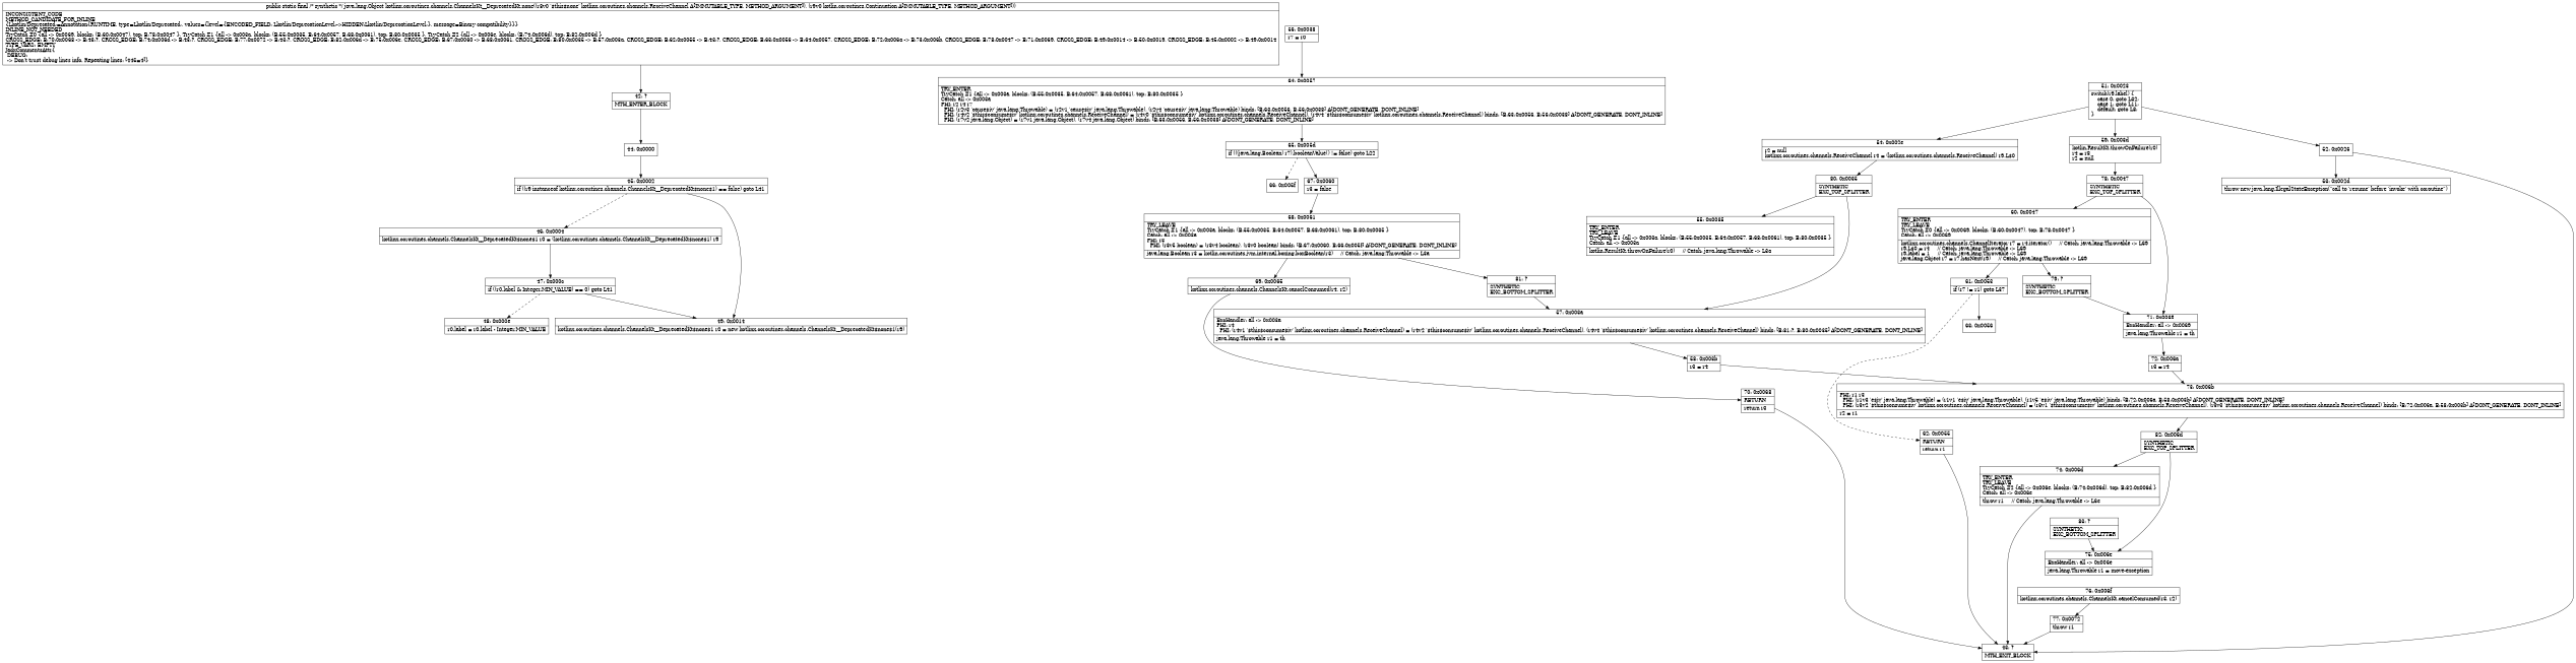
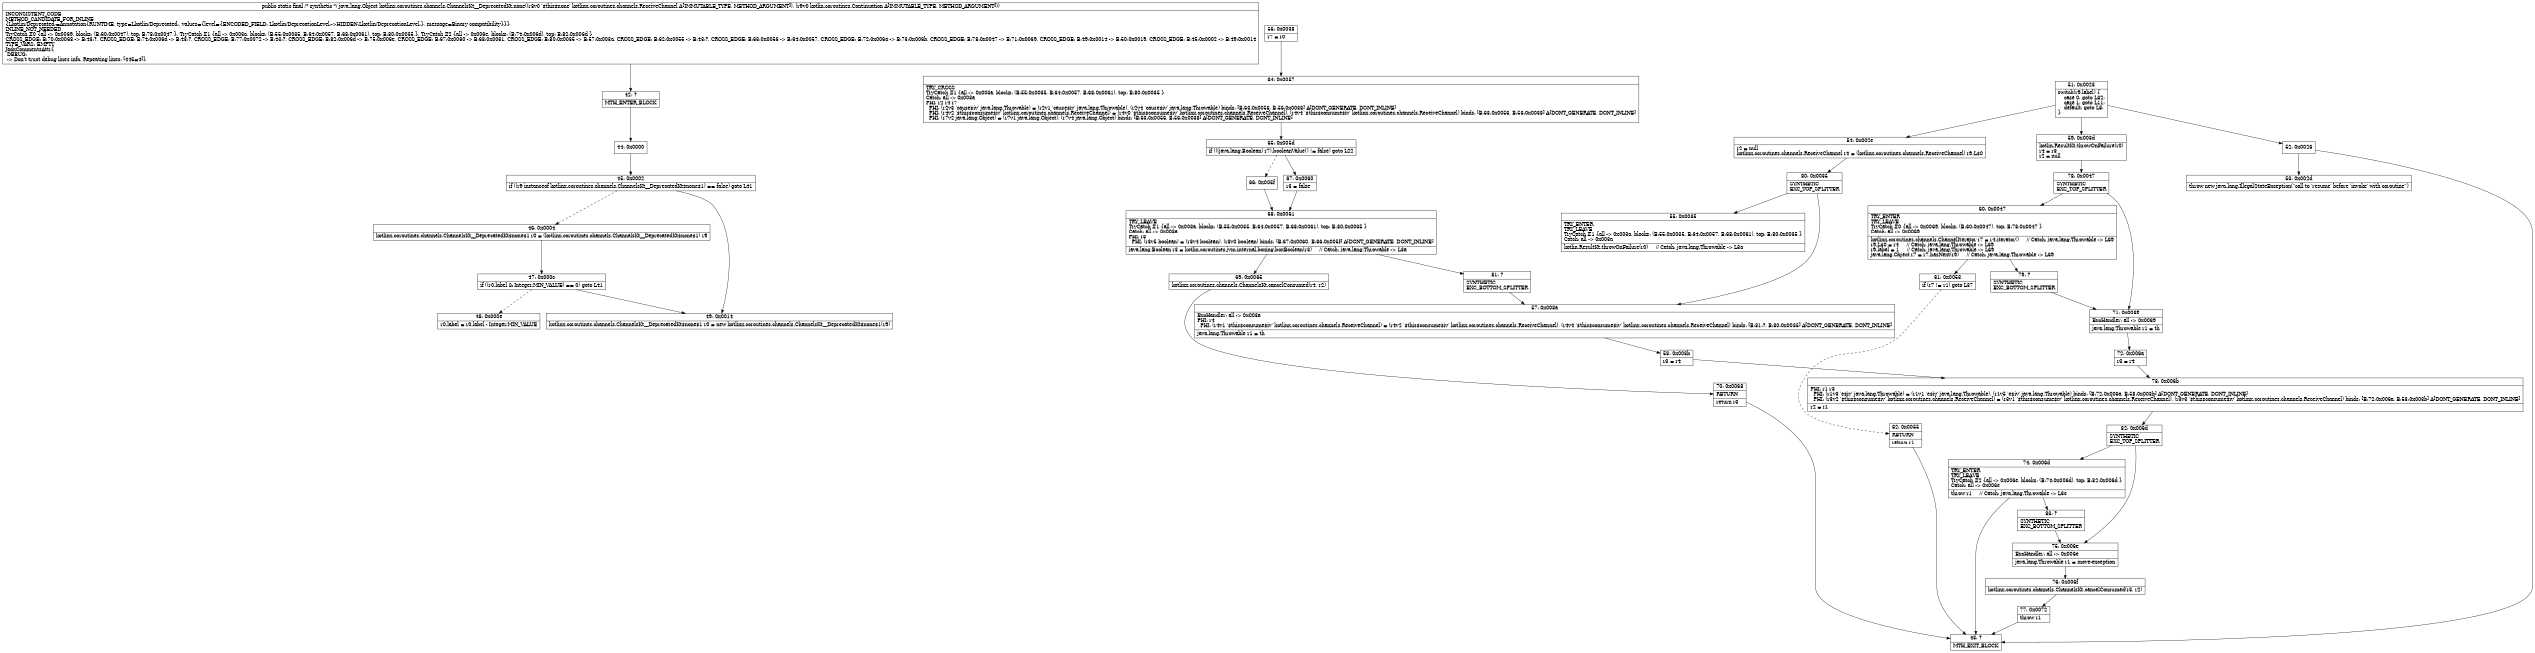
  digraph {
    node [shape=record]
    n1 [label="{42\:\ ?|MTH_ENTER_BLOCK\l}"]
    n2 [label="{44\:\ 0x0000}"]
    n3 [label="{45\:\ 0x0002|if ((r9 instanceof kotlinx.coroutines.channels.ChannelsKt__DeprecatedKt$none$1) == false) goto L41\l}"]
    n4 [label="{46\:\ 0x0004|kotlinx.coroutines.channels.ChannelsKt__DeprecatedKt$none$1 r0 = (kotlinx.coroutines.channels.ChannelsKt__DeprecatedKt$none$1) r9\l}"]
    n5 [label="{49\:\ 0x0014|kotlinx.coroutines.channels.ChannelsKt__DeprecatedKt$none$1 r0 = new kotlinx.coroutines.channels.ChannelsKt__DeprecatedKt$none$1(r9)\l}"]
    n6 [label="{47\:\ 0x000c|if ((r0.label & Integer.MIN_VALUE) == 0) goto L41\l}"]
    n7 [label="{48\:\ 0x000e|r0.label = r0.label \- Integer.MIN_VALUE\l}"]
    n8 [label="{51\:\ 0x0023|switch(r9.label) \{\l    case 0: goto L32;\l    case 1: goto L11;\l    default: goto L8;\l\}\l}"]
    n9 [label="{52\:\ 0x0026}"]
    n10 [label="{54\:\ 0x002e|r2 = null\lkotlinx.coroutines.channels.ReceiveChannel r4 = (kotlinx.coroutines.channels.ReceiveChannel) r9.L$0\l}"]
    n11 [label="{59\:\ 0x003d|kotlin.ResultKt.throwOnFailure(r0)\lr4 = r8\lr2 = null\l}"]
    n12 [label="{53\:\ 0x002d|throw new java.lang.IllegalStateException(\"call to 'resume' before 'invoke' with coroutine\")\l}"]
    n13 [label="{43\:\ ?|MTH_EXIT_BLOCK\l}"]
    n14 [label="{80\:\ 0x0035|SYNTHETIC\lEXC_TOP_SPLITTER\l}"]
    n15 [label="{78\:\ 0x0047|SYNTHETIC\lEXC_TOP_SPLITTER\l}"]
    n16 [label="{55\:\ 0x0035|TRY_ENTER\lTRY_LEAVE\lTryCatch #1 \{all \-\> 0x003a, blocks: (B:55:0x0035, B:64:0x0057, B:68:0x0061), top: B:80:0x0035 \}\lCatch: all \-\> 0x003a\l|kotlin.ResultKt.throwOnFailure(r0)     \/\/ Catch: java.lang.Throwable \-\> L3a\l}"]
    n17 [label="{57\:\ 0x003a|ExcHandler: all \-\> 0x003a\lPHI: r4 \l  PHI: (r4v1 '$this$consume$iv' kotlinx.coroutines.channels.ReceiveChannel) = (r4v2 '$this$consume$iv' kotlinx.coroutines.channels.ReceiveChannel), (r4v4 '$this$consume$iv' kotlinx.coroutines.channels.ReceiveChannel) binds: [B:81:?, B:80:0x0035] A[DONT_GENERATE, DONT_INLINE]\l|java.lang.Throwable r1 = th\l}"]
    n18 [label="{58\:\ 0x003b|r3 = r4\l}"]
    n19 [label="{56\:\ 0x0038|r7 = r0\l}"]
-   n20 [label="{64\:\ 0x0057|TRY_ENTER\lTryCatch #1 \{all \-\> 0x003a, blocks: (B:55:0x0035, B:64:0x0057, B:68:0x0061), top: B:80:0x0035 \}\lCatch: all \-\> 0x003a\lPHI: r2 r4 r7 \l  PHI: (r2v3 'cause$iv' java.lang.Throwable) = (r2v1 'cause$iv' java.lang.Throwable), (r2v4 'cause$iv' java.lang.Throwable) binds: [B:63:0x0056, B:56:0x0038] A[DONT_GENERATE, DONT_INLINE]\l  PHI: (r4v2 '$this$consume$iv' kotlinx.coroutines.channels.ReceiveChannel) = (r4v0 '$this$consume$iv' kotlinx.coroutines.channels.ReceiveChannel), (r4v4 '$this$consume$iv' kotlinx.coroutines.channels.ReceiveChannel) binds: [B:63:0x0056, B:56:0x0038] A[DONT_GENERATE, DONT_INLINE]\l  PHI: (r7v2 java.lang.Object) = (r7v1 java.lang.Object), (r7v4 java.lang.Object) binds: [B:63:0x0056, B:56:0x0038] A[DONT_GENERATE, DONT_INLINE]\l}"]
+   n20 [label="{64\:\ 0x0057|TRY_CROSS\lTryCatch #1 \{all \-\> 0x003a, blocks: (B:55:0x0035, B:64:0x0057, B:68:0x0061), top: B:80:0x0035 \}\lCatch: all \-\> 0x003a\lPHI: r2 r4 r7 \l  PHI: (r2v3 'cause$iv' java.lang.Throwable) = (r2v1 'cause$iv' java.lang.Throwable), (r2v4 'cause$iv' java.lang.Throwable) binds: [B:63:0x0056, B:56:0x0038] A[DONT_GENERATE, DONT_INLINE]\l  PHI: (r4v2 '$this$consume$iv' kotlinx.coroutines.channels.ReceiveChannel) = (r4v0 '$this$consume$iv' kotlinx.coroutines.channels.ReceiveChannel), (r4v4 '$this$consume$iv' kotlinx.coroutines.channels.ReceiveChannel) binds: [B:63:0x0056, B:56:0x0038] A[DONT_GENERATE, DONT_INLINE]\l  PHI: (r7v2 java.lang.Object) = (r7v1 java.lang.Object), (r7v4 java.lang.Object) binds: [B:63:0x0056, B:56:0x0038] A[DONT_GENERATE, DONT_INLINE]\l}"]
    n21 [label="{65\:\ 0x005d|if (((java.lang.Boolean) r7).booleanValue() != false) goto L22\l}"]
    n22 [label="{66\:\ 0x005f}"]
    n23 [label="{67\:\ 0x0060|r3 = false\l}"]
    n24 [label="{68\:\ 0x0061|TRY_LEAVE\lTryCatch #1 \{all \-\> 0x003a, blocks: (B:55:0x0035, B:64:0x0057, B:68:0x0061), top: B:80:0x0035 \}\lCatch: all \-\> 0x003a\lPHI: r3 \l  PHI: (r3v5 boolean) = (r3v4 boolean), (r3v0 boolean) binds: [B:67:0x0060, B:66:0x005f] A[DONT_GENERATE, DONT_INLINE]\l|java.lang.Boolean r3 = kotlin.coroutines.jvm.internal.boxing.boxBoolean(r3)     \/\/ Catch: java.lang.Throwable \-\> L3a\l}"]
    n25 [label="{69\:\ 0x0065|kotlinx.coroutines.channels.ChannelsKt.cancelConsumed(r4, r2)\l}"]
    n26 [label="{81\:\ ?|SYNTHETIC\lEXC_BOTTOM_SPLITTER\l}"]
    n27 [label="{70\:\ 0x0068|RETURN\l|return r3\l}"]
    n28 [label="{73\:\ 0x006b|PHI: r1 r3 \l  PHI: (r1v3 'e$iv' java.lang.Throwable) = (r1v1 'e$iv' java.lang.Throwable), (r1v5 'e$iv' java.lang.Throwable) binds: [B:72:0x006a, B:58:0x003b] A[DONT_GENERATE, DONT_INLINE]\l  PHI: (r3v2 '$this$consume$iv' kotlinx.coroutines.channels.ReceiveChannel) = (r3v1 '$this$consume$iv' kotlinx.coroutines.channels.ReceiveChannel), (r3v3 '$this$consume$iv' kotlinx.coroutines.channels.ReceiveChannel) binds: [B:72:0x006a, B:58:0x003b] A[DONT_GENERATE, DONT_INLINE]\l|r2 = r1\l}"]
    n29 [label="{82\:\ 0x006d|SYNTHETIC\lEXC_TOP_SPLITTER\l}"]
    n30 [label="{74\:\ 0x006d|TRY_ENTER\lTRY_LEAVE\lTryCatch #2 \{all \-\> 0x006e, blocks: (B:74:0x006d), top: B:82:0x006d \}\lCatch: all \-\> 0x006e\l|throw r1     \/\/ Catch: java.lang.Throwable \-\> L6e\l}"]
    n31 [label="{75\:\ 0x006e|ExcHandler: all \-\> 0x006e\l|java.lang.Throwable r1 = move\-exception\l}"]
    n32 [label="{83\:\ ?|SYNTHETIC\lEXC_BOTTOM_SPLITTER\l}"]
    n33 [label="{76\:\ 0x006f|kotlinx.coroutines.channels.ChannelsKt.cancelConsumed(r3, r2)\l}"]
    n34 [label="{77\:\ 0x0072|throw r1\l}"]
    n35 [label="{60\:\ 0x0047|TRY_ENTER\lTRY_LEAVE\lTryCatch #0 \{all \-\> 0x0069, blocks: (B:60:0x0047), top: B:78:0x0047 \}\lCatch: all \-\> 0x0069\l|kotlinx.coroutines.channels.ChannelIterator r7 = r4.iterator()     \/\/ Catch: java.lang.Throwable \-\> L69\lr9.L$0 = r4     \/\/ Catch: java.lang.Throwable \-\> L69\lr9.label = 1     \/\/ Catch: java.lang.Throwable \-\> L69\ljava.lang.Object r7 = r7.hasNext(r9)     \/\/ Catch: java.lang.Throwable \-\> L69\l}"]
    n36 [label="{71\:\ 0x0069|ExcHandler: all \-\> 0x0069\l|java.lang.Throwable r1 = th\l}"]
    n37 [label="{61\:\ 0x0053|if (r7 != r1) goto L37\l}"]
    n38 [label="{79\:\ ?|SYNTHETIC\lEXC_BOTTOM_SPLITTER\l}"]
    n39 [label="{72\:\ 0x006a|r3 = r4\l}"]
    n40 [label="{62\:\ 0x0055|RETURN\l|return r1\l}"]
-   n41 [label="{63\:\ 0x0056}"]
    n42 [label="{public static final \/* synthetic *\/ java.lang.Object kotlinx.coroutines.channels.ChannelsKt__DeprecatedKt.none((r8v0 '$this$none' kotlinx.coroutines.channels.ReceiveChannel A[IMMUTABLE_TYPE, METHOD_ARGUMENT]), (r9v0 kotlin.coroutines.Continuation A[IMMUTABLE_TYPE, METHOD_ARGUMENT]))  | INCONSISTENT_CODE\lMETHOD_CANDIDATE_FOR_INLINE\l\{Lkotlin\/Deprecated;=Annotation\{RUNTIME, type=Lkotlin\/Deprecated;, values=\{level=\{ENCODED_FIELD: Lkotlin\/DeprecationLevel;\-\>HIDDEN:Lkotlin\/DeprecationLevel;\}, message=Binary compatibility\}\}\}\lINLINE_NOT_NEEDED\lTryCatch #0 \{all \-\> 0x0069, blocks: (B:60:0x0047), top: B:78:0x0047 \}, TryCatch #1 \{all \-\> 0x003a, blocks: (B:55:0x0035, B:64:0x0057, B:68:0x0061), top: B:80:0x0035 \}, TryCatch #2 \{all \-\> 0x006e, blocks: (B:74:0x006d), top: B:82:0x006d \}\lCROSS_EDGE: B:70:0x0068 \-\> B:43:?, CROSS_EDGE: B:74:0x006d \-\> B:43:?, CROSS_EDGE: B:77:0x0072 \-\> B:43:?, CROSS_EDGE: B:82:0x006d \-\> B:75:0x006e, CROSS_EDGE: B:67:0x0060 \-\> B:68:0x0061, CROSS_EDGE: B:80:0x0035 \-\> B:57:0x003a, CROSS_EDGE: B:62:0x0055 \-\> B:43:?, CROSS_EDGE: B:63:0x0056 \-\> B:64:0x0057, CROSS_EDGE: B:72:0x006a \-\> B:73:0x006b, CROSS_EDGE: B:78:0x0047 \-\> B:71:0x0069, CROSS_EDGE: B:49:0x0014 \-\> B:50:0x0019, CROSS_EDGE: B:45:0x0002 \-\> B:49:0x0014\lTYPE_VARS: EMPTY\lJadxCommentsAttr\{\l DEBUG: \l \-\> Don't trust debug lines info. Repeating lines: [445=4]\}\l}"]
    n1 -> n2
    n2 -> n3
    n3 -> n4 [style=dashed]
    n3 -> n5
    n4 -> n6
    n6 -> n5
    n6 -> n7 [style=dashed]
    n8 -> n9
    n8 -> n10
    n8 -> n11
    n9 -> n12
    n9 -> n13
    n10 -> n14
    n11 -> n15
    n14 -> n16
    n14 -> n17
    n15 -> n35
    n15 -> n36
    n17 -> n18
    n18 -> n28
    n19 -> n20
    n20 -> n21
    n21 -> n22 [style=dashed]
    n21 -> n23
+   n22 -> n24
    n23 -> n24
    n24 -> n25
    n24 -> n26
    n25 -> n27
    n26 -> n17
    n27 -> n13
    n28 -> n29
    n29 -> n30
    n29 -> n31
    n30 -> n13
+   n30 -> n32
+   n31 -> n33
    n32 -> n31
    n33 -> n34
    n34 -> n13
    n35 -> n37
    n35 -> n38
    n36 -> n39
    n37 -> n40 [style=dashed]
-   n37 -> n41
    n38 -> n36
    n39 -> n28
    n40 -> n13
    n42 -> n1
  }
